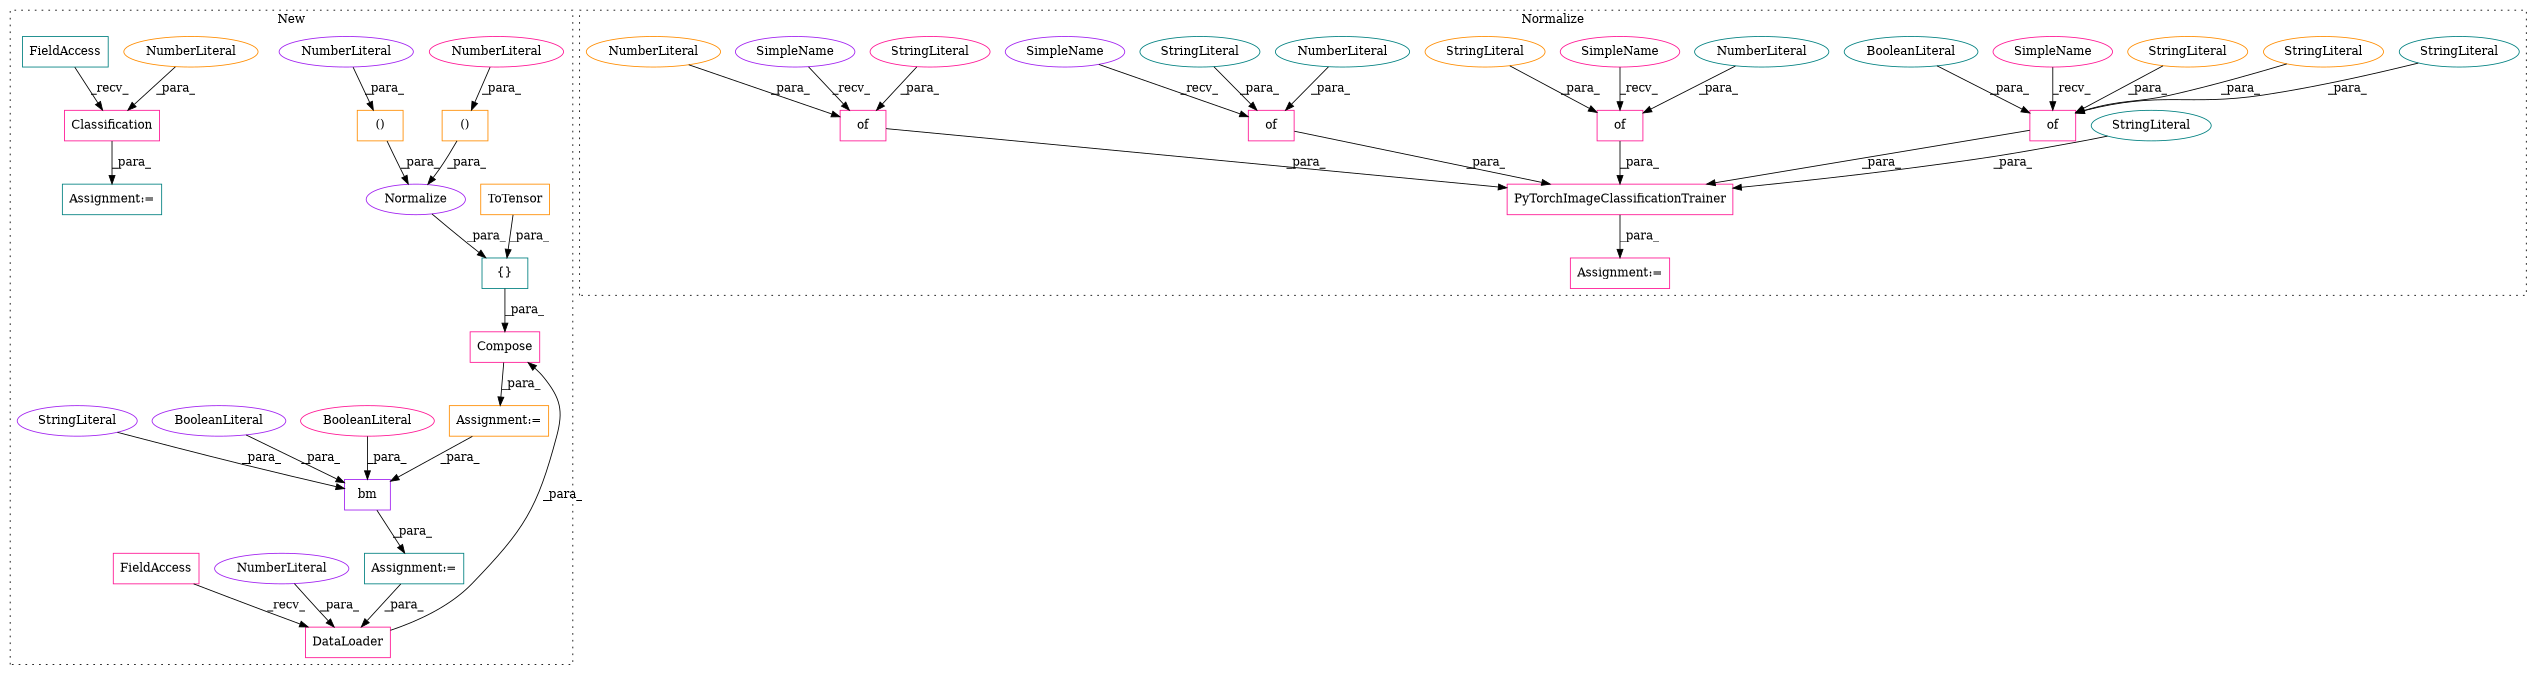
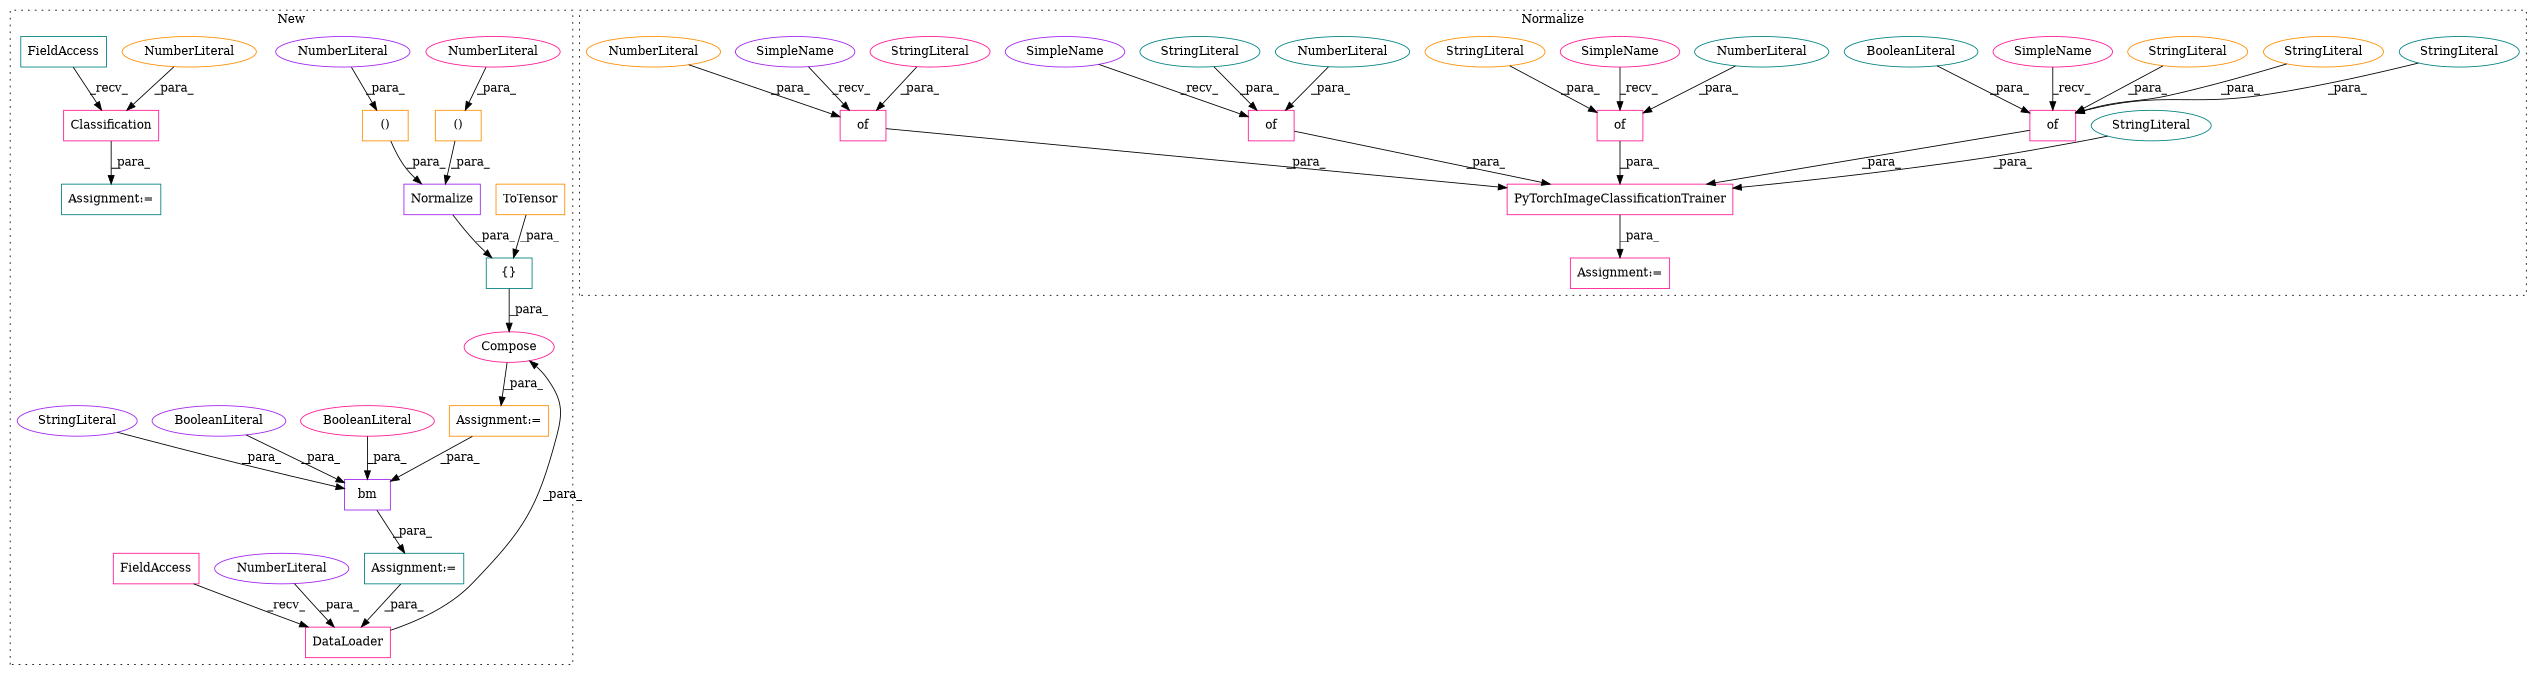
  digraph {
    node [a=32 color=deeppink l=3 s=1815 shape=ellipse]
    n1 [color=darkorange l=10 label=ToTensor s=1723 shape=box]
    n2 [color=purple l="3,1" label=bm s="2087,2130" shape=box]
-   n3 [color=purple l="17,2" label=Normalize s="1745,1858"]
+   n3 [color=purple l="17,2" label=Normalize s="1745,1858" shape=box]
    n4 [a=106 color=darkorange l=44 label="()" s=1762 shape=box]
    n5 [a=4 color=teal l="1,1" label="{}" s="1649,1860" shape=box]
    n6 [a=106 color=darkorange l=43 label="()" shape=box]
    n7 [a=34 l=6 label=NumberLiteral]
    n8 [a=34 color=purple l=6 label=NumberLiteral s=1800]
    n9 [a=9 l=4 label=BooleanLiteral s=2110]
    n10 [a=9 color=purple l=4 label=BooleanLiteral s=2105]
    n11 [a=45 color=purple l=14 label=StringLiteral s=2090]
-   n12 [l="8,1" label=Compose s="1632,1861" shape=box]
+   n12 [l="8,1" label=Compose s="1632,1861"]
    n13 [l="11,1" label=DataLoader s="2306,2334" shape=box]
    n14 [a=34 color=purple label=NumberLiteral s=2331]
    n15 [a=22 label=FieldAccess s=2267 shape=box]
    n16 [l="15,1" label=Classification s="2252,2409" shape=box]
    n17 [a=34 color=darkorange l=1 label=NumberLiteral s=2404]
    n18 [a=22 color=teal label=FieldAccess s=2213 shape=box]
    n19 [a=7 color=darkorange l=1 label="Assignment:=" s=1620 shape=box]
    n20 [a=7 color=teal l=1 label="Assignment:=" s=2086 shape=box]
    n21 [a=7 color=teal l=1 label="Assignment:=" s=2212 shape=box]
    n22 [l="34,1" label=PyTorchImageClassificationTrainer s="1292,1458" shape=box]
    n23 [a=45 color=teal l=9 label=StringLiteral s=1337]
    n24 [l="3,1" label=of s="1351,1391" shape=box]
    n25 [l="3,1" label=of s="1440,1457" shape=box]
    n26 [a=34 color=teal l=1 label=NumberLiteral s=1456]
    n27 [a=9 color=teal l=4 label=BooleanLiteral s=1387]
    n28 [a=45 color=teal l=14 label=StringLiteral s=1361]
    n29 [a=45 color=darkorange l=6 label=StringLiteral s=1354]
    n30 [a=45 color=darkorange l=12 label=StringLiteral s=1443]
    n31 [a=45 color=darkorange l=10 label=StringLiteral s=1376]
    n32 [l="3,1" label=of s="1421,1434" shape=box]
    n33 [a=34 color=teal l=5 label=NumberLiteral s=1429]
    n34 [a=45 color=teal l=4 label=StringLiteral s=1424]
    n35 [l="3,1" label=of s="1397,1415" shape=box]
    n36 [a=34 color=darkorange l=2 label=NumberLiteral s=1413]
    n37 [a=45 l=12 label=StringLiteral s=1400]
    n38 [a=7 l=1 label="Assignment:=" s=1291 shape=box]
    n39 [a=42 color=purple label=SimpleName s=1393]
    n40 [a=42 label=SimpleName s=1347]
    n41 [a=42 label=SimpleName s=1436]
    n42 [a=42 color=purple label=SimpleName s=1417]
    subgraph cluster_1 {
      label=New
      style=dotted
      n1
      n2
      n3
      n4
      n5
      n6
      n7
      n8
      n9
      n10
      n11
      n12
      n13
      n14
      n15
      n16
      n17
      n18
      n19
      n20
      n21
    }
    subgraph cluster_2 {
      label=Normalize
      style=dotted
      n22
      n23
      n24
      n25
      n26
      n27
      n28
      n29
      n30
      n31
      n32
      n33
      n34
      n35
      n36
      n37
      n38
      n39
      n40
      n41
      n42
    }
    n1 -> n5 [label=_para_]
    n2 -> n20 [label=_para_]
    n3 -> n5 [label=_para_]
    n4 -> n3 [label=_para_]
    n5 -> n12 [label=_para_]
    n6 -> n3 [label=_para_]
    n7 -> n6 [label=_para_]
    n8 -> n4 [label=_para_]
    n9 -> n2 [label=_para_]
    n10 -> n2 [label=_para_]
    n11 -> n2 [label=_para_]
    n12 -> n19 [label=_para_]
    n13 -> n12 [label=_para_]
    n14 -> n13 [label=_para_]
    n15 -> n13 [label=_recv_]
    n16 -> n21 [label=_para_]
    n17 -> n16 [label=_para_]
    n18 -> n16 [label=_recv_]
    n19 -> n2 [label=_para_]
    n20 -> n13 [label=_para_]
    n22 -> n38 [label=_para_]
    n23 -> n22 [label=_para_]
    n24 -> n22 [label=_para_]
    n25 -> n22 [label=_para_]
    n26 -> n25 [label=_para_]
    n27 -> n24 [label=_para_]
    n28 -> n24 [label=_para_]
    n29 -> n24 [label=_para_]
    n30 -> n25 [label=_para_]
    n31 -> n24 [label=_para_]
    n32 -> n22 [label=_para_]
    n33 -> n32 [label=_para_]
    n34 -> n32 [label=_para_]
    n35 -> n22 [label=_para_]
    n36 -> n35 [label=_para_]
    n37 -> n35 [label=_para_]
    n39 -> n35 [label=_recv_]
    n40 -> n24 [label=_recv_]
    n41 -> n25 [label=_recv_]
    n42 -> n32 [label=_recv_]
  }
